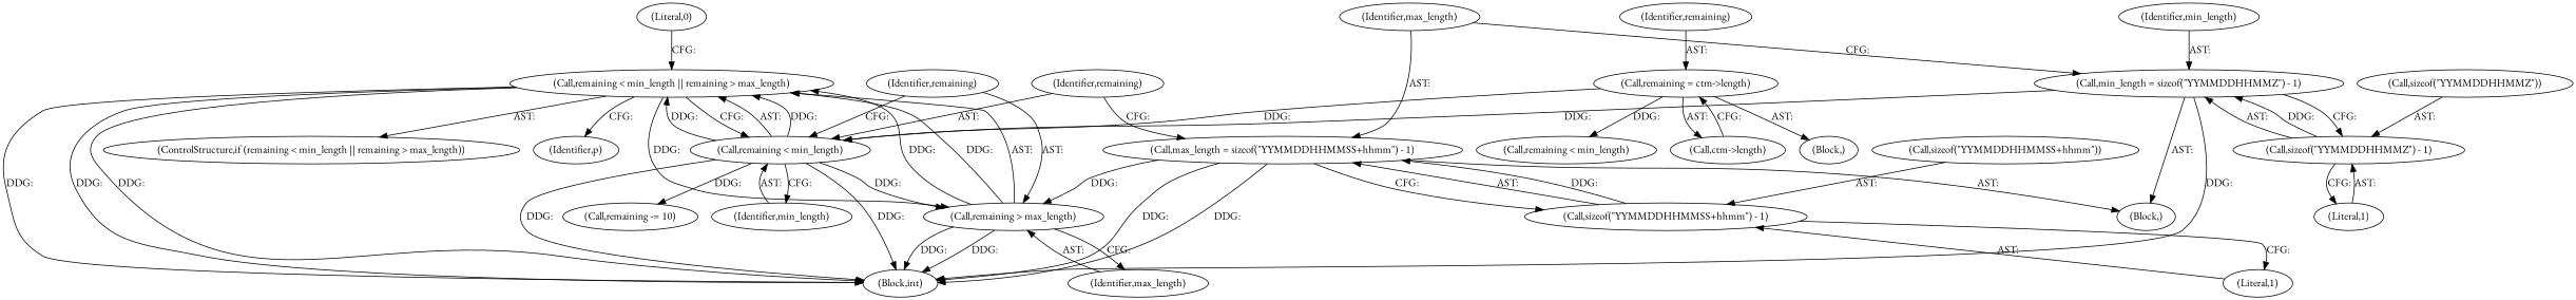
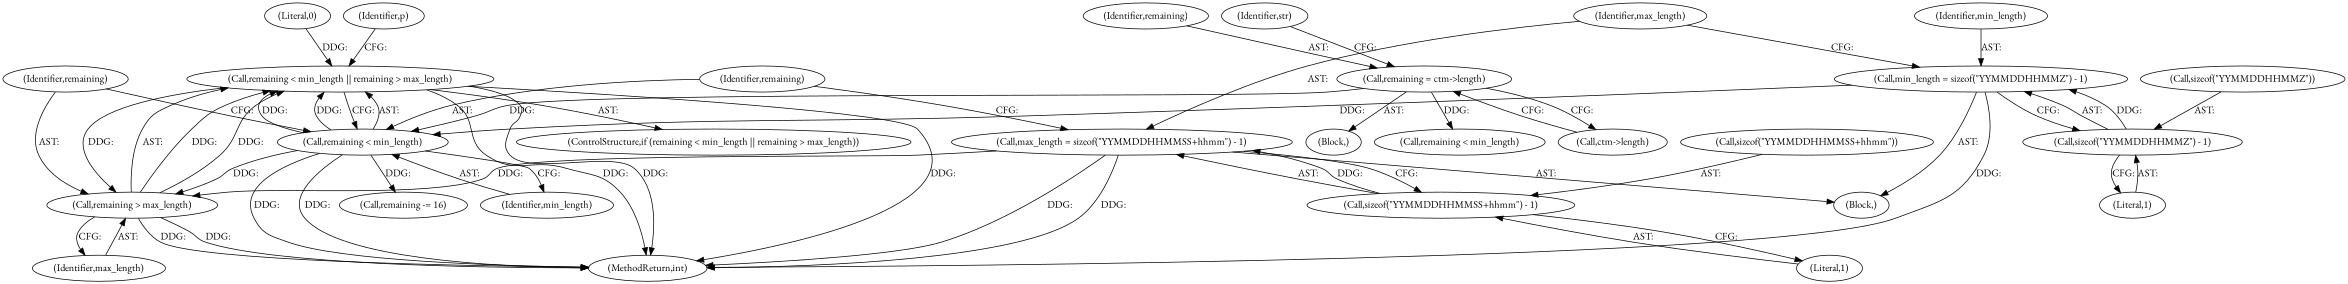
  digraph {
    fontname="EB Garamond"
    node [fontname="EB Garamond"]
    edge [fontname="EB Garamond"]
    n1 [label="(Call,remaining < min_length || remaining > max_length)"]
    n2 [label="(Call,remaining < min_length)"]
    n3 [label="(Call,remaining > max_length)"]
    n4 [label="(ControlStructure,if (remaining < min_length || remaining > max_length))"]
-   n5 [label="(Block,int)"]
-   n6 [label="(Call,remaining -= 10)"]
+   n5 [label="(MethodReturn,int)"]
+   n6 [label="(Call,remaining -= 16)"]
    n7 [label="(Identifier,min_length)"]
    n8 [label="(Identifier,max_length)"]
    n9 [label="(Call,remaining = ctm->length)"]
    n10 [label="(Block,)"]
    n11 [label="(Call,remaining < min_length)"]
    n12 [label="(Call,ctm->length)"]
    n13 [label="(Call,min_length = sizeof(\"YYMMDDHHMMZ\") - 1)"]
    n14 [label="(Call,sizeof(\"YYMMDDHHMMZ\") - 1)"]
    n15 [label="(Block,)"]
    n16 [label="(Literal,1)"]
    n17 [label="(Call,max_length = sizeof(\"YYMMDDHHMMSS+hhmm\") - 1)"]
    n18 [label="(Call,sizeof(\"YYMMDDHHMMSS+hhmm\") - 1)"]
    n19 [label="(Literal,1)"]
    n20 [label="(Identifier,remaining)"]
+   n21 [label="(Identifier,str)"]
    n22 [label="(Identifier,remaining)"]
    n23 [label="(Identifier,min_length)"]
    n24 [label="(Call,sizeof(\"YYMMDDHHMMSS+hhmm\"))"]
    n25 [label="(Identifier,p)"]
    n26 [label="(Literal,0)"]
    n27 [label="(Identifier,remaining)"]
    n28 [label="(Call,sizeof(\"YYMMDDHHMMZ\"))"]
    n29 [label="(Identifier,max_length)"]
    n1 -> n2 [label="CFG: "]
    n1 -> n3 [label="DDG: "]
    n1 -> n4 [label="AST: "]
    n1 -> n5 [label="DDG: "]
    n1 -> n5 [label="DDG: "]
    n1 -> n5 [label="DDG: "]
    n2 -> n1 [label="AST: "]
    n2 -> n1 [label="DDG: "]
    n2 -> n1 [label="DDG: "]
    n2 -> n3 [label="DDG: "]
    n2 -> n5 [label="DDG: "]
    n2 -> n5 [label="DDG: "]
    n2 -> n6 [label="DDG: "]
    n2 -> n7 [label="CFG: "]
    n3 -> n1 [label="AST: "]
    n3 -> n1 [label="DDG: "]
    n3 -> n1 [label="DDG: "]
    n3 -> n5 [label="DDG: "]
    n3 -> n5 [label="DDG: "]
    n3 -> n8 [label="CFG: "]
    n7 -> n2 [label="AST: "]
    n8 -> n3 [label="AST: "]
    n9 -> n2 [label="DDG: "]
    n9 -> n10 [label="AST: "]
    n9 -> n11 [label="DDG: "]
-   n9 -> n12 [label="AST: "]
+   n9 -> n12 [label="CFG: "]
    n12 -> n9 [label="CFG: "]
    n13 -> n2 [label="DDG: "]
    n13 -> n5 [label="DDG: "]
    n13 -> n14 [label="CFG: "]
    n13 -> n15 [label="AST: "]
    n14 -> n13 [label="AST: "]
    n14 -> n13 [label="DDG: "]
    n14 -> n16 [label="CFG: "]
    n16 -> n14 [label="AST: "]
    n17 -> n3 [label="DDG: "]
    n17 -> n5 [label="DDG: "]
    n17 -> n5 [label="DDG: "]
    n17 -> n15 [label="AST: "]
    n17 -> n18 [label="CFG: "]
    n18 -> n17 [label="AST: "]
    n18 -> n17 [label="DDG: "]
    n18 -> n19 [label="CFG: "]
    n19 -> n18 [label="AST: "]
    n20 -> n2 [label="CFG: "]
    n20 -> n3 [label="AST: "]
+   n21 -> n9 [label="CFG: "]
    n22 -> n9 [label="AST: "]
    n23 -> n13 [label="AST: "]
    n24 -> n18 [label="AST: "]
-   n1 -> n25 [label="CFG: "]
-   n26 -> n1 [label="CFG: "]
+   n25 -> n1 [label="CFG: "]
+   n26 -> n1 [label="DDG: "]
    n27 -> n2 [label="AST: "]
    n27 -> n17 [label="CFG: "]
    n28 -> n14 [label="AST: "]
    n29 -> n13 [label="CFG: "]
    n29 -> n17 [label="AST: "]
  }
